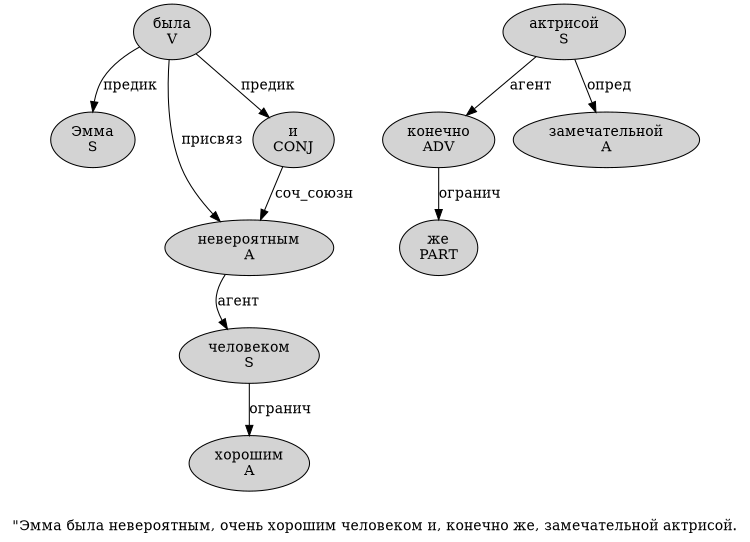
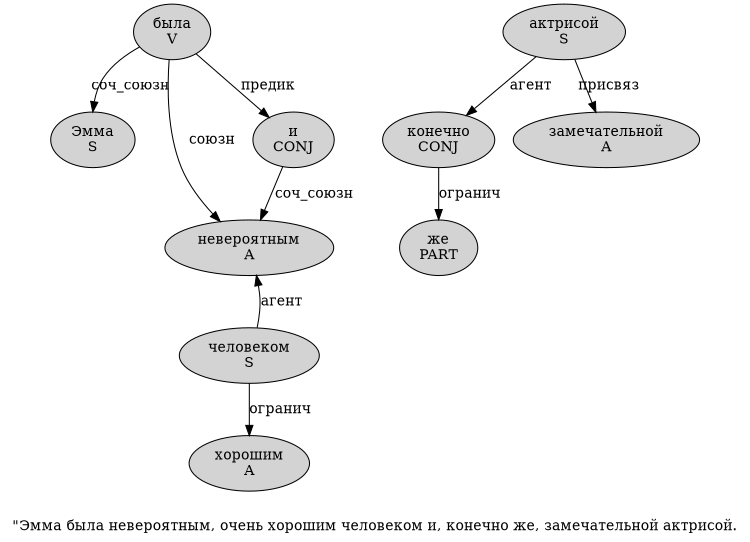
  digraph {
    label="\"Эмма была невероятным, очень хорошим человеком и, конечно же, замечательной актрисой."
    node [fillcolor=lightgray penwidth=1 shape=ellipse style=filled]
    n1 [label="Эмма\nS"]
    n2 [label="была\nV"]
    n3 [label="невероятным\nA"]
    n4 [label="и\nCONJ"]
    n5 [label="человеком\nS"]
    n6 [label="хорошим\nA"]
    n7 [label="актрисой\nS"]
-   n8 [label="конечно\nADV"]
+   n8 [label="конечно\nCONJ"]
    n9 [label="замечательной\nA"]
    n10 [label="же\nPART"]
-   n2 -> n1 [label="предик"]
-   n2 -> n3 [label="присвяз"]
+   n2 -> n1 [label="соч_союзн"]
+   n2 -> n3 [label="союзн"]
    n2 -> n4 [label="предик"]
-   n3 -> n5 [label="агент"]
+   n5 -> n3 [label="агент"]
    n4 -> n3 [label="соч_союзн"]
    n5 -> n6 [label="огранич"]
    n7 -> n8 [label="агент"]
-   n7 -> n9 [label="опред"]
+   n7 -> n9 [label="присвяз"]
    n8 -> n10 [label="огранич"]
  }
